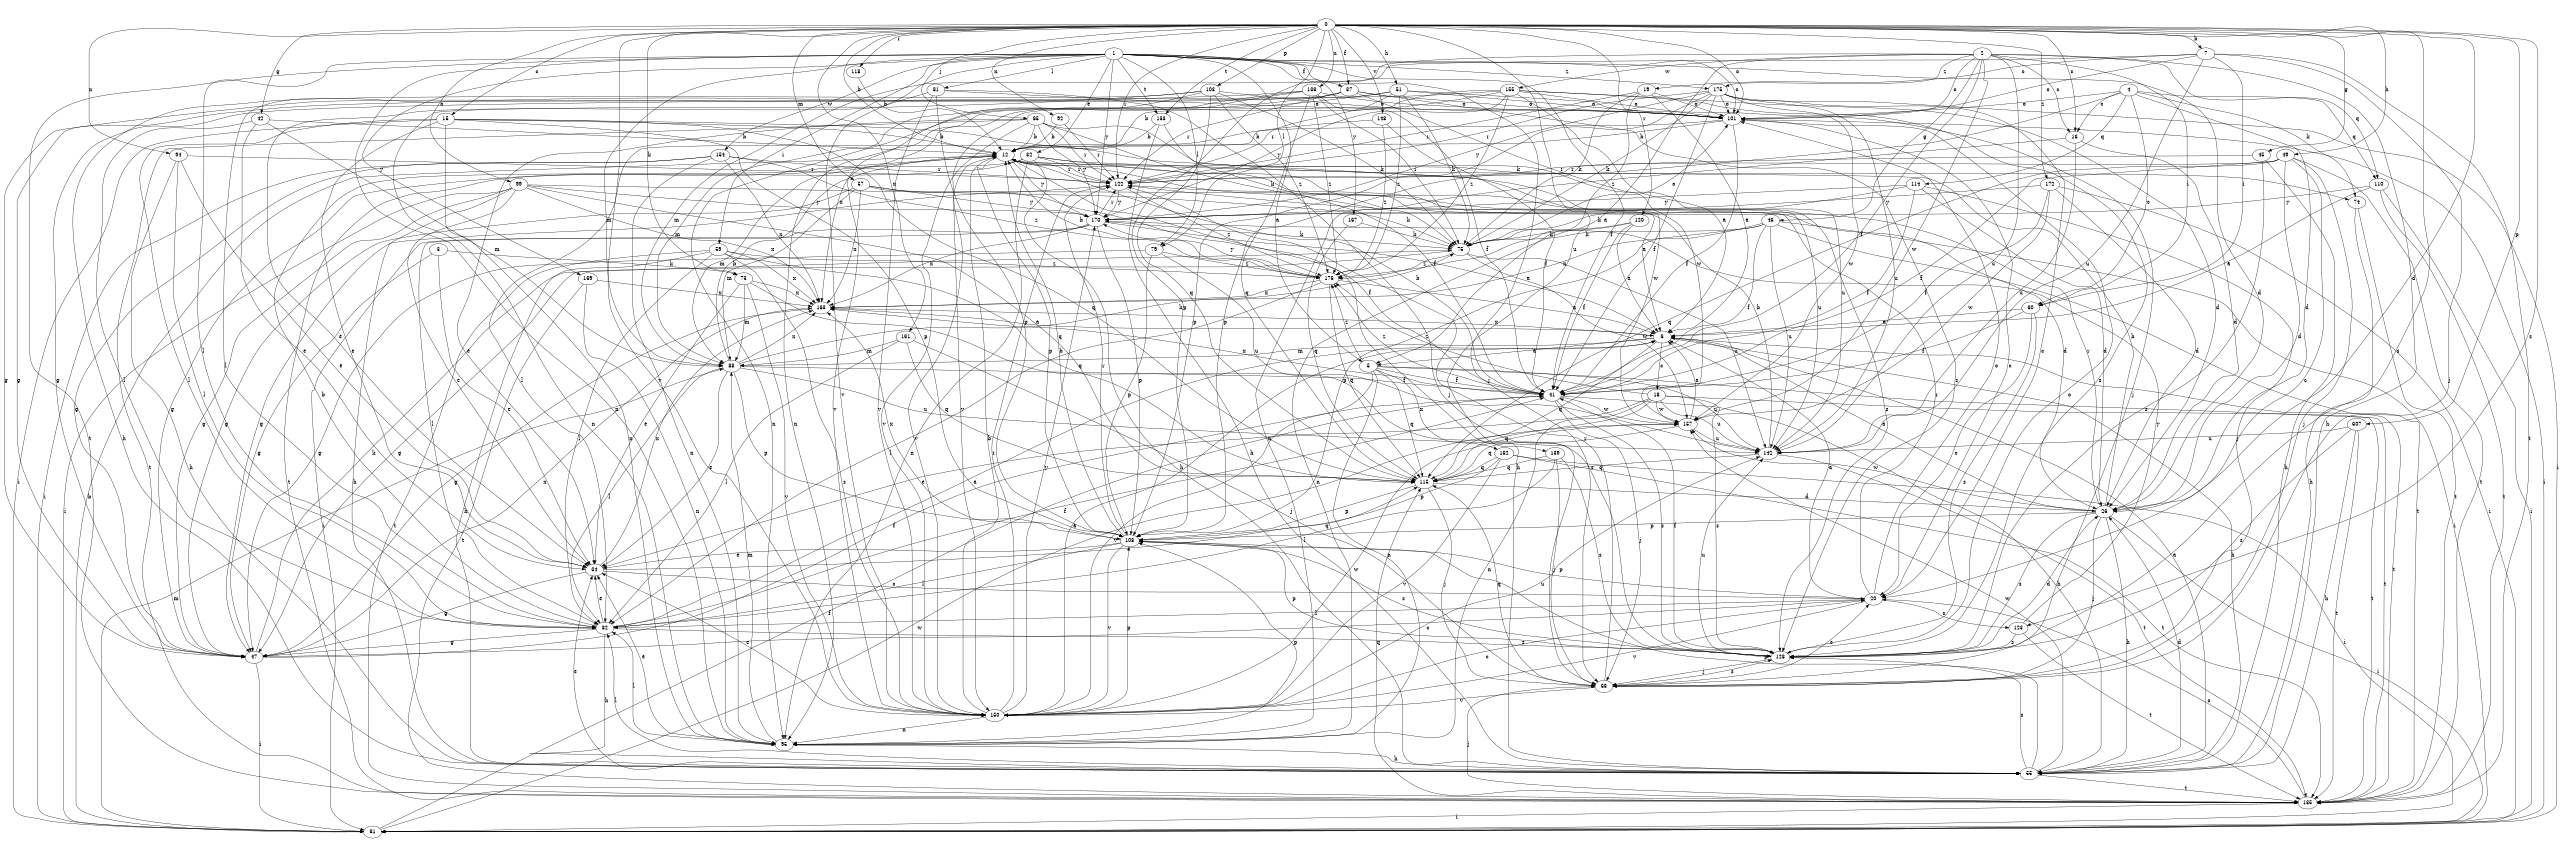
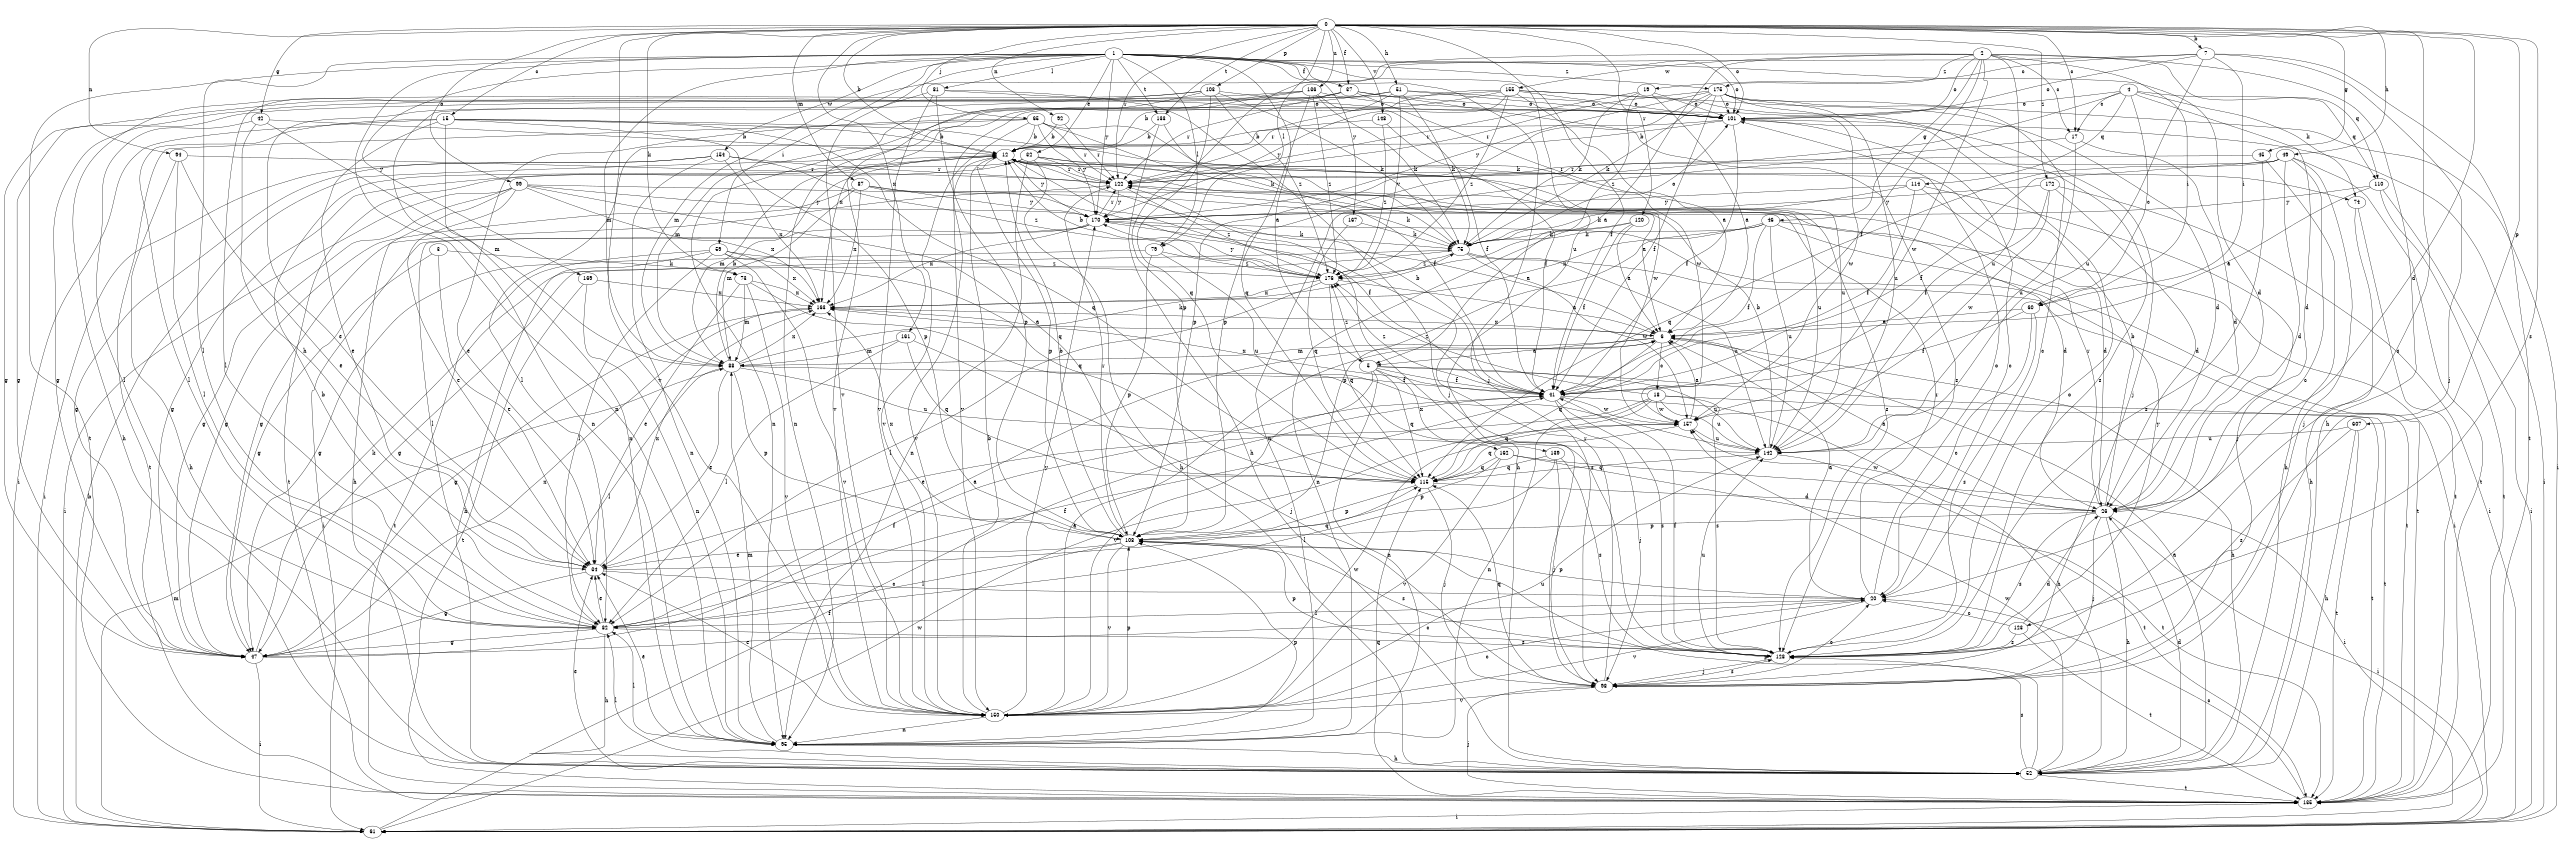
  strict digraph {
    0
    7
    12
    15
-   17 [label=16]
+   17
    26
    37
    42
    45
    49
    51
    65
    73
    79
-   87 [label=57]
+   87
    92
    94
    99
    101
    103
    n21 [label=607]
-   118
    120
    122
    123
    128
    133
    136
    139
    148
    150
    161
    172
-   68
+   68 [label=98]
    88
    135
    60
    142
    19
    170
-   55
+   55 [label=52]
    108
    74
    82
    95
    157
    34
    115
    61
    6
    47
    41
    20
    176
    163
    75
    1
    5
    32
    59
    81
    154
    167
    169
    175
    162
    2
    46
    110
    155
    3
    4
    114
    18
    0 -> 7 [label=b]
    0 -> 12 [label=b]
    0 -> 15 [label=c]
    0 -> 17 [label=c]
    0 -> 26 [label=d]
    0 -> 37 [label=f]
    0 -> 42 [label=g]
    0 -> 45 [label=g]
    0 -> 49 [label=h]
    0 -> 51 [label=h]
    0 -> 65 [label=j]
    0 -> 73 [label=k]
    0 -> 79 [label=l]
    0 -> 87 [label=m]
    0 -> 92 [label=n]
    0 -> 94 [label=n]
    0 -> 99 [label=o]
    0 -> 101 [label=o]
    0 -> 103 [label=p]
    0 -> n21 [label=p]
-   0 -> 118 [label=r]
    0 -> 120 [label=r]
    0 -> 122 [label=r]
    0 -> 123 [label=s]
    0 -> 128 [label=s]
    0 -> 133 [label=t]
    0 -> 136 [label=u]
    0 -> 139 [label=u]
    0 -> 148 [label=v]
    0 -> 150 [label=v]
    0 -> 161 [label=x]
    0 -> 172 [label=z]
    7 -> 101 [label=o]
    7 -> 68 [label=j]
    7 -> 88 [label=m]
    7 -> 135 [label=t]
    7 -> 60 [label=i]
    7 -> 142 [label=u]
    7 -> 19 [label=c]
    12 -> 122 [label=r]
    12 -> 150 [label=v]
    12 -> 88 [label=m]
    12 -> 142 [label=u]
    12 -> 170 [label=y]
    12 -> 55 [label=h]
    12 -> 108 [label=p]
    12 -> 74 [label=k]
    15 -> 12 [label=b]
    15 -> 108 [label=p]
    15 -> 82 [label=l]
    15 -> 95 [label=n]
    15 -> 157 [label=w]
    15 -> 34 [label=e]
    15 -> 115 [label=q]
    15 -> 61 [label=i]
    17 -> 26 [label=d]
    17 -> 142 [label=u]
    17 -> 95 [label=n]
    26 -> 12 [label=b]
    26 -> 122 [label=r]
    26 -> 128 [label=s]
    26 -> 68 [label=j]
    26 -> 55 [label=h]
    26 -> 108 [label=p]
    26 -> 157 [label=w]
    26 -> 61 [label=i]
    26 -> 6 [label=a]
    37 -> 101 [label=o]
    37 -> 122 [label=r]
    37 -> 128 [label=s]
    37 -> 95 [label=n]
    37 -> 157 [label=w]
    37 -> 47 [label=g]
    42 -> 12 [label=b]
    42 -> 88 [label=m]
    42 -> 82 [label=l]
-   42 -> 34 [label=e]
+   42 -> 34 [label=h]
    45 -> 122 [label=r]
    45 -> 128 [label=s]
    45 -> 55 [label=h]
    49 -> 26 [label=d]
    49 -> 122 [label=r]
    49 -> 68 [label=j]
    49 -> 135 [label=t]
    49 -> 115 [label=q]
    49 -> 41 [label=f]
    49 -> 20 [label=c]
    51 -> 101 [label=o]
    51 -> 122 [label=r]
    51 -> 68 [label=j]
    51 -> 47 [label=g]
-   51 -> 176 [label=z]
+   51 -> 176 [label=v]
    51 -> 163 [label=x]
    51 -> 75 [label=k]
    65 -> 12 [label=b]
    65 -> 122 [label=r]
    65 -> 150 [label=v]
    65 -> 135 [label=t]
    65 -> 142 [label=u]
    65 -> 170 [label=y]
    65 -> 34 [label=e]
    65 -> 75 [label=k]
    73 -> 128 [label=s]
    73 -> 150 [label=v]
    73 -> 88 [label=m]
    73 -> 34 [label=e]
    73 -> 163 [label=x]
    79 -> 142 [label=u]
    79 -> 108 [label=p]
    79 -> 47 [label=g]
    79 -> 176 [label=z]
    87 -> 26 [label=d]
    87 -> 88 [label=m]
    87 -> 170 [label=y]
    87 -> 47 [label=g]
    87 -> 41 [label=f]
    87 -> 163 [label=x]
    92 -> 12 [label=b]
    92 -> 122 [label=r]
    94 -> 122 [label=r]
    94 -> 55 [label=h]
    94 -> 82 [label=l]
    94 -> 34 [label=e]
    99 -> 170 [label=y]
    99 -> 55 [label=h]
    99 -> 34 [label=e]
    99 -> 115 [label=q]
    99 -> 61 [label=i]
    99 -> 47 [label=g]
    99 -> 163 [label=x]
    99 -> 75 [label=k]
    101 -> 12 [label=b]
    101 -> 82 [label=l]
    101 -> 61 [label=i]
    101 -> 41 [label=f]
    101 -> 20 [label=c]
    103 -> 101 [label=o]
    103 -> 150 [label=v]
    103 -> 55 [label=h]
    103 -> 95 [label=n]
    103 -> 115 [label=q]
    103 -> 176 [label=z]
    103 -> 75 [label=k]
    n21 -> 128 [label=s]
    n21 -> 135 [label=t]
    n21 -> 142 [label=u]
    n21 -> 55 [label=h]
-   118 -> 12 [label=b]
    120 -> 95 [label=n]
    120 -> 6 [label=a]
    120 -> 41 [label=f]
    120 -> 75 [label=k]
    122 -> 170 [label=y]
    122 -> 47 [label=g]
    122 -> 176 [label=z]
    123 -> 128 [label=s]
    123 -> 135 [label=t]
    123 -> 170 [label=y]
-   20 -> 123 [label=c]
+   123 -> 20 [label=c]
    128 -> 26 [label=d]
    128 -> 101 [label=o]
    128 -> 68 [label=j]
    128 -> 142 [label=u]
    128 -> 108 [label=p]
    128 -> 41 [label=f]
    133 -> 12 [label=b]
    133 -> 55 [label=h]
    133 -> 41 [label=f]
    136 -> 101 [label=o]
    136 -> 88 [label=m]
    136 -> 82 [label=l]
    136 -> 95 [label=n]
    136 -> 115 [label=q]
    136 -> 41 [label=f]
    136 -> 176 [label=z]
-   136 -> 75 [label=i]
+   136 -> 75 [label=k]
    139 -> 128 [label=s]
    139 -> 68 [label=j]
    139 -> 82 [label=l]
    139 -> 115 [label=q]
    148 -> 12 [label=b]
    148 -> 41 [label=f]
    148 -> 176 [label=z]
    150 -> 12 [label=b]
-   150 -> 122 [label=r]
    150 -> 142 [label=u]
    150 -> 170 [label=y]
    150 -> 108 [label=p]
    150 -> 95 [label=n]
    150 -> 157 [label=w]
    150 -> 34 [label=e]
    150 -> 6 [label=a]
    150 -> 20 [label=c]
    161 -> 68 [label=j]
    161 -> 88 [label=m]
    161 -> 82 [label=l]
    161 -> 115 [label=q]
    172 -> 26 [label=d]
    172 -> 170 [label=y]
    172 -> 157 [label=w]
    172 -> 61 [label=i]
    172 -> 41 [label=f]
    68 -> 122 [label=r]
    68 -> 128 [label=s]
    68 -> 150 [label=v]
    68 -> 115 [label=q]
    68 -> 20 [label=c]
    88 -> 12 [label=b]
    88 -> 142 [label=u]
    88 -> 108 [label=p]
    88 -> 82 [label=l]
    88 -> 34 [label=e]
    88 -> 41 [label=f]
    88 -> 163 [label=x]
    88 -> 75 [label=k]
    135 -> 68 [label=j]
    135 -> 115 [label=q]
    135 -> 61 [label=i]
    135 -> 20 [label=c]
    60 -> 128 [label=s]
    60 -> 6 [label=a]
    60 -> 41 [label=f]
    60 -> 20 [label=c]
    142 -> 12 [label=b]
    142 -> 135 [label=t]
    142 -> 115 [label=q]
    19 -> 101 [label=o]
    19 -> 122 [label=r]
    19 -> 6 [label=a]
    19 -> 176 [label=z]
    19 -> 75 [label=k]
    170 -> 122 [label=r]
-   170 -> 108 [label=p]
    170 -> 82 [label=l]
    170 -> 61 [label=i]
    170 -> 6 [label=a]
    170 -> 163 [label=x]
    170 -> 75 [label=k]
    55 -> 26 [label=d]
    55 -> 128 [label=s]
    55 -> 135 [label=t]
    55 -> 108 [label=p]
    55 -> 82 [label=l]
    55 -> 157 [label=w]
    55 -> 34 [label=e]
    55 -> 6 [label=a]
    108 -> 12 [label=b]
    108 -> 122 [label=r]
    108 -> 128 [label=s]
    108 -> 150 [label=v]
    108 -> 82 [label=l]
    108 -> 34 [label=e]
    108 -> 163 [label=x]
    74 -> 135 [label=t]
    74 -> 55 [label=h]
    82 -> 12 [label=b]
    82 -> 128 [label=s]
    82 -> 55 [label=h]
    82 -> 34 [label=e]
    82 -> 6 [label=a]
    82 -> 47 [label=g]
    82 -> 41 [label=f]
    95 -> 88 [label=m]
    95 -> 55 [label=h]
    95 -> 108 [label=p]
    95 -> 82 [label=l]
    95 -> 34 [label=e]
    157 -> 142 [label=u]
    157 -> 115 [label=q]
    157 -> 6 [label=a]
    34 -> 115 [label=q]
    34 -> 47 [label=g]
    34 -> 20 [label=c]
    34 -> 163 [label=x]
    115 -> 26 [label=d]
    115 -> 68 [label=j]
    115 -> 108 [label=p]
    61 -> 12 [label=b]
    61 -> 88 [label=m]
    61 -> 157 [label=w]
    61 -> 41 [label=f]
    6 -> 88 [label=m]
-   6 -> 135 [label=t]
+   75 -> 135 [label=t]
    6 -> 55 [label=h]
    6 -> 115 [label=q]
    6 -> 163 [label=x]
    6 -> 5 [label=a]
    6 -> 18 [label=c]
    47 -> 61 [label=i]
    47 -> 41 [label=f]
    47 -> 20 [label=c]
    47 -> 163 [label=x]
    47 -> 75 [label=k]
    41 -> 12 [label=b]
    41 -> 128 [label=s]
    41 -> 68 [label=j]
    41 -> 55 [label=h]
    41 -> 157 [label=w]
    41 -> 176 [label=z]
    41 -> 163 [label=x]
    20 -> 101 [label=o]
    20 -> 122 [label=r]
    20 -> 150 [label=v]
    20 -> 108 [label=p]
    20 -> 82 [label=l]
    20 -> 6 [label=a]
    176 -> 12 [label=b]
    176 -> 170 [label=y]
    176 -> 82 [label=l]
    176 -> 115 [label=q]
    176 -> 6 [label=a]
    176 -> 163 [label=x]
    163 -> 6 [label=a]
    163 -> 47 [label=g]
    75 -> 101 [label=o]
    75 -> 142 [label=u]
    75 -> 157 [label=w]
    75 -> 47 [label=g]
    75 -> 176 [label=z]
    1 -> 26 [label=d]
    1 -> 37 [label=f]
    1 -> 79 [label=l]
    1 -> 101 [label=o]
    1 -> 133 [label=t]
    1 -> 150 [label=v]
    1 -> 68 [label=j]
    1 -> 88 [label=m]
    1 -> 135 [label=t]
    1 -> 170 [label=y]
    1 -> 82 [label=l]
    1 -> 95 [label=n]
    1 -> 41 [label=f]
    1 -> 5 [label=a]
    1 -> 32 [label=e]
    1 -> 59 [label=i]
    1 -> 81 [label=l]
    1 -> 154 [label=w]
    1 -> 167 [label=y]
    1 -> 169 [label=y]
    1 -> 175 [label=z]
    5 -> 150 [label=v]
    5 -> 135 [label=t]
    5 -> 142 [label=u]
    5 -> 95 [label=n]
    5 -> 115 [label=q]
    5 -> 41 [label=f]
    5 -> 176 [label=z]
    5 -> 162 [label=x]
    32 -> 122 [label=r]
    32 -> 128 [label=s]
    32 -> 135 [label=t]
    32 -> 55 [label=h]
    32 -> 95 [label=n]
    32 -> 6 [label=a]
    32 -> 47 [label=g]
-   59 -> 150 [label=s]
+   59 -> 150 [label=v]
    59 -> 135 [label=t]
    59 -> 55 [label=h]
    59 -> 82 [label=l]
    59 -> 115 [label=q]
    59 -> 176 [label=z]
    59 -> 163 [label=x]
    81 -> 101 [label=o]
    81 -> 150 [label=v]
    81 -> 68 [label=j]
    81 -> 108 [label=p]
    81 -> 34 [label=e]
    154 -> 122 [label=r]
    154 -> 95 [label=n]
    154 -> 61 [label=i]
    154 -> 47 [label=g]
    154 -> 176 [label=z]
    154 -> 163 [label=x]
    167 -> 115 [label=q]
    167 -> 75 [label=k]
    169 -> 135 [label=t]
    169 -> 95 [label=n]
    169 -> 163 [label=x]
    175 -> 101 [label=o]
    175 -> 122 [label=r]
    175 -> 142 [label=u]
    175 -> 170 [label=y]
    175 -> 108 [label=p]
    175 -> 157 [label=w]
    175 -> 61 [label=i]
    175 -> 41 [label=f]
    175 -> 20 [label=c]
    175 -> 75 [label=k]
    162 -> 150 [label=v]
    162 -> 135 [label=t]
    162 -> 108 [label=p]
    162 -> 115 [label=q]
    162 -> 61 [label=i]
    2 -> 17 [label=c]
    2 -> 101 [label=o]
    2 -> 60 [label=i]
    2 -> 142 [label=u]
    2 -> 55 [label=h]
    2 -> 108 [label=p]
    2 -> 157 [label=w]
    2 -> 41 [label=f]
    2 -> 5 [label=a]
    2 -> 175 [label=z]
    2 -> 46 [label=g]
    2 -> 110 [label=q]
    2 -> 155 [label=w]
    46 -> 135 [label=t]
    46 -> 142 [label=u]
    46 -> 108 [label=p]
    46 -> 61 [label=i]
    46 -> 41 [label=f]
    46 -> 163 [label=x]
    46 -> 75 [label=k]
    110 -> 135 [label=t]
    110 -> 170 [label=y]
    110 -> 61 [label=i]
    110 -> 6 [label=a]
    155 -> 12 [label=b]
    155 -> 26 [label=d]
    155 -> 101 [label=o]
    155 -> 128 [label=s]
    155 -> 150 [label=v]
    155 -> 170 [label=y]
    155 -> 6 [label=a]
    155 -> 47 [label=g]
    155 -> 176 [label=z]
    3 -> 73 [label=k]
    3 -> 34 [label=e]
    3 -> 47 [label=g]
    4 -> 17 [label=c]
    4 -> 26 [label=d]
    4 -> 101 [label=o]
    4 -> 60 [label=c]
    4 -> 108 [label=p]
    4 -> 74 [label=k]
    4 -> 110 [label=q]
    4 -> 114 [label=q]
    114 -> 26 [label=d]
    114 -> 68 [label=j]
    114 -> 170 [label=y]
    114 -> 41 [label=f]
    114 -> 75 [label=k]
    18 -> 128 [label=s]
    18 -> 135 [label=t]
    18 -> 142 [label=u]
    18 -> 95 [label=n]
    18 -> 157 [label=w]
    18 -> 34 [label=e]
    18 -> 115 [label=q]
    18 -> 176 [label=z]
  }
